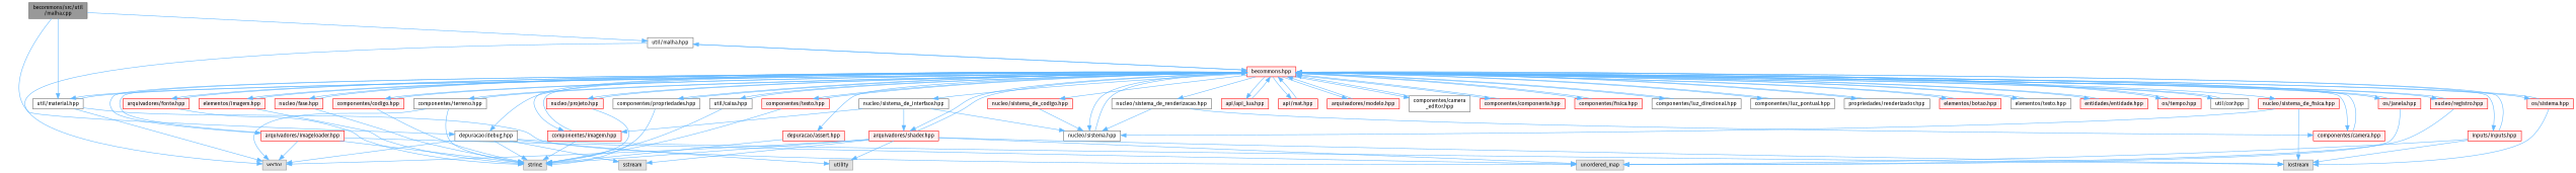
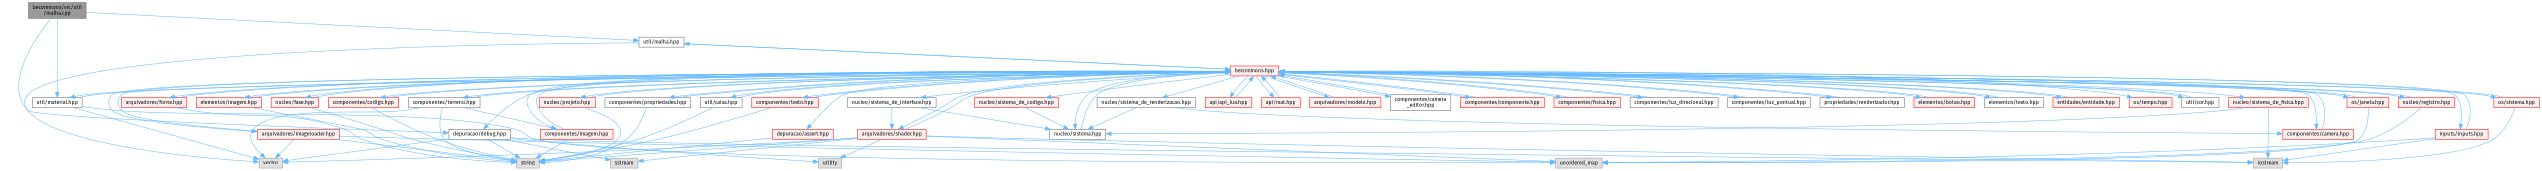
  digraph {
    fontname="Fira Sans"
    node [color=red fillcolor="#FFF0F0" fontname="Fira Sans" fontsize=10 shape=box style=filled]
    edge [color=steelblue1 fontname="Fira Sans" fontsize=10 labelfontname=Helvetica labelfontsize=10 style=solid]
    n1 [color=gray40 fillcolor=grey60 fontcolor=black height=0.2 label="becommons/src/util\l/malha.cpp" width=0.4]
    n2 [color=grey40 fillcolor=white height=0.2 label="util/malha.hpp" width=0.4]
    n3 [color=grey40 fillcolor=white height=0.2 label="depuracao/debug.hpp" width=0.4]
    n4 [color=grey40 fillcolor=white height=0.2 label="util/material.hpp" width=0.4]
    n5 [color=grey60 fillcolor="#E0E0E0" height=0.2 label=vector width=0.4]
    n6 [height=0.2 label="becommons.hpp" width=0.4]
    n7 [color=grey60 fillcolor="#E0E0E0" height=0.2 label=string width=0.4]
    n8 [color=grey60 fillcolor="#E0E0E0" height=0.2 label=sstream width=0.4]
    n9 [color=grey60 fillcolor="#E0E0E0" height=0.2 label=iostream width=0.4]
    n10 [color=grey60 fillcolor="#E0E0E0" height=0.2 label=utility width=0.4]
    n11 [color=grey60 fillcolor="#E0E0E0" height=0.2 label=unordered_map width=0.4]
    n12 [height=0.2 label="api/api_lua.hpp" width=0.4]
    n13 [height=0.2 label="api/mat.hpp" width=0.4]
    n14 [height=0.2 label="arquivadores/fonte.hpp" width=0.4]
    n15 [height=0.2 label="arquivadores/imageloader.hpp" width=0.4]
    n16 [height=0.2 label="arquivadores/modelo.hpp" width=0.4]
    n17 [height=0.2 label="arquivadores/shader.hpp" width=0.4]
    n18 [height=0.2 label="componentes/camera.hpp" width=0.4]
    n19 [color=grey40 fillcolor=white height=0.2 label="componentes/camera\l_editor.hpp" width=0.4]
    n20 [height=0.2 label="componentes/codigo.hpp" width=0.4]
    n21 [height=0.2 label="componentes/componente.hpp" width=0.4]
    n22 [height=0.2 label="componentes/fisica.hpp" width=0.4]
    n23 [height=0.2 label="componentes/imagem.hpp" width=0.4]
    n24 [color=grey40 fillcolor=white height=0.2 label="componentes/luz_direcional.hpp" width=0.4]
    n25 [color=grey40 fillcolor=white height=0.2 label="componentes/luz_pontual.hpp" width=0.4]
    n26 [color=grey40 fillcolor=white height=0.2 label="componentes/propriedades.hpp" width=0.4]
    n27 [color=grey40 fillcolor=white height=0.2 label="propriedades/renderizador.hpp" width=0.4]
    n28 [color=grey40 fillcolor=white height=0.2 label="componentes/terreno.hpp" width=0.4]
    n29 [height=0.2 label="componentes/texto.hpp" width=0.4]
    n30 [height=0.2 label="depuracao/assert.hpp" width=0.4]
    n31 [height=0.2 label="elementos/botao.hpp" width=0.4]
    n32 [height=0.2 label="elementos/imagem.hpp" width=0.4]
    n33 [color=grey40 fillcolor=white height=0.2 label="elementos/texto.hpp" width=0.4]
    n34 [height=0.2 label="entidades/entidade.hpp" width=0.4]
    n35 [height=0.2 label="inputs/inputs.hpp" width=0.4]
    n36 [height=0.2 label="nucleo/fase.hpp" width=0.4]
    n37 [height=0.2 label="nucleo/projeto.hpp" width=0.4]
    n38 [height=0.2 label="nucleo/registro.hpp" width=0.4]
    n39 [color=grey40 fillcolor=white height=0.2 label="nucleo/sistema.hpp" width=0.4]
    n40 [height=0.2 label="nucleo/sistema_de_codigo.hpp" width=0.4]
    n41 [height=0.2 label="nucleo/sistema_de_fisica.hpp" width=0.4]
    n42 [color=grey40 fillcolor=white height=0.2 label="nucleo/sistema_de_interface.hpp" width=0.4]
    n43 [color=grey40 fillcolor=white height=0.2 label="nucleo/sistema_de_renderizacao.hpp" width=0.4]
    n44 [height=0.2 label="os/janela.hpp" width=0.4]
    n45 [height=0.2 label="os/sistema.hpp" width=0.4]
    n46 [height=0.2 label="os/tempo.hpp" width=0.4]
    n47 [color=grey40 fillcolor=white height=0.2 label="util/caixa.hpp" width=0.4]
    n48 [color=grey40 fillcolor=white height=0.2 label="util/cor.hpp" width=0.4]
    n1 -> n2
    n1 -> n3
    n1 -> n4
    n2 -> n5
    n2 -> n6
    n3 -> n5
    n3 -> n7
    n3 -> n8
    n3 -> n9
    n3 -> n10
    n4 -> n5
    n4 -> n6
    n4 -> n11
    n6 -> n2
    n6 -> n3
    n6 -> n4
    n6 -> n12
    n6 -> n13
    n6 -> n14
    n6 -> n15
    n6 -> n16
    n6 -> n17
    n6 -> n18
    n6 -> n19
    n6 -> n20
    n6 -> n21
    n6 -> n22
    n6 -> n23
    n6 -> n24
    n6 -> n25
    n6 -> n26
    n6 -> n27
    n6 -> n28
    n6 -> n29
    n6 -> n30
    n6 -> n31
    n6 -> n32
    n6 -> n33
    n6 -> n34
    n6 -> n35
    n6 -> n36
    n6 -> n37
    n6 -> n38
    n6 -> n39
    n6 -> n40
    n6 -> n41
    n6 -> n42
    n6 -> n43
    n6 -> n44
    n6 -> n45
    n6 -> n46
    n6 -> n47
    n6 -> n48
    n12 -> n6
    n13 -> n6
    n14 -> n6
    n14 -> n7
    n15 -> n5
    n15 -> n6
    n15 -> n7
    n15 -> n11
    n16 -> n6
    n17 -> n5
    n17 -> n6
    n17 -> n7
    n17 -> n8
    n17 -> n9
    n17 -> n10
    n17 -> n11
    n18 -> n6
    n19 -> n6
    n20 -> n6
    n20 -> n7
    n21 -> n6
    n22 -> n6
    n23 -> n6
    n23 -> n7
    n24 -> n6
    n25 -> n6
    n26 -> n6
    n26 -> n7
    n27 -> n6
    n28 -> n5
    n28 -> n6
    n28 -> n7
    n29 -> n6
    n29 -> n7
    n30 -> n7
    n31 -> n6
    n32 -> n6
    n32 -> n7
    n33 -> n6
    n34 -> n6
    n35 -> n6
    n35 -> n9
    n35 -> n11
    n36 -> n6
    n36 -> n7
    n37 -> n6
    n37 -> n7
    n38 -> n6
    n38 -> n11
    n39 -> n6
    n40 -> n39
    n41 -> n9
    n41 -> n39
    n42 -> n17
-   n42 -> n23
+   n28 -> n23
    n42 -> n39
    n43 -> n18
    n43 -> n39
    n44 -> n6
    n44 -> n11
    n45 -> n6
    n45 -> n9
-   n46 -> n6
    n47 -> n6
    n47 -> n7
    n48 -> n6
  }
